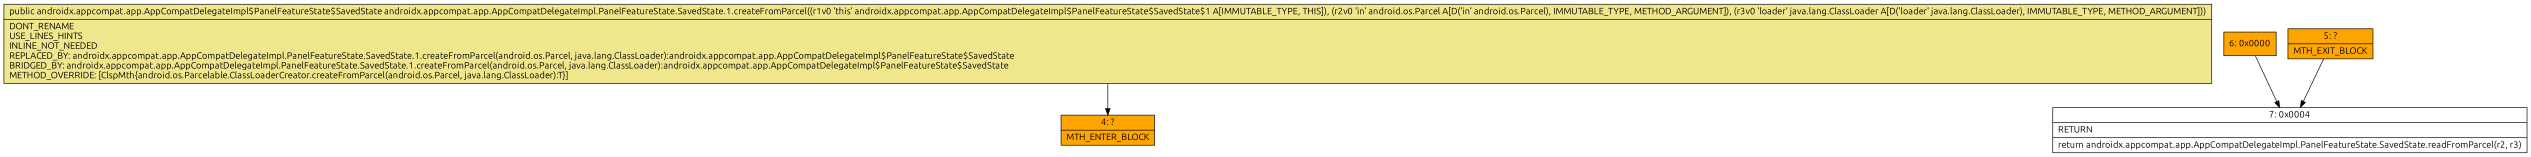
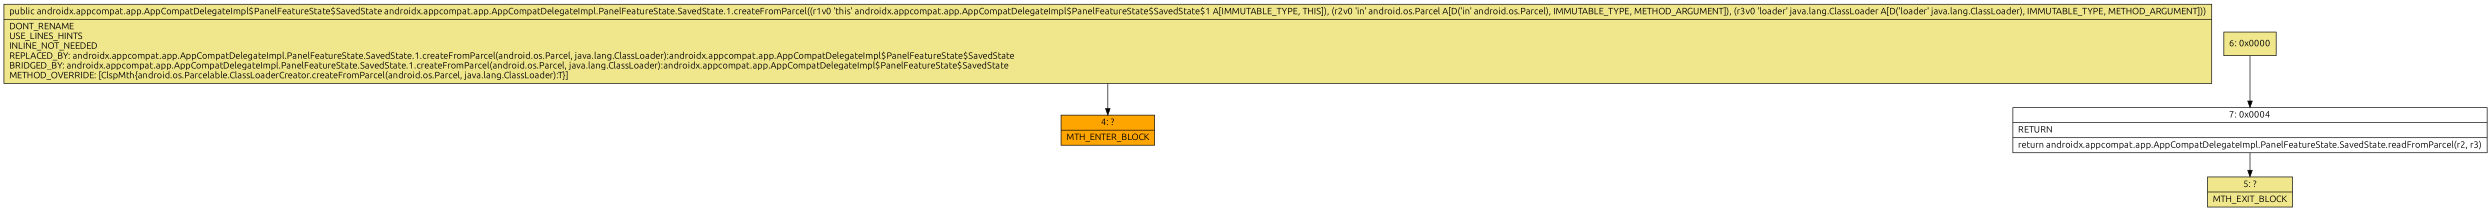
  digraph {
    fontname=Ubuntu
    node [fillcolor=orange fontname=Ubuntu shape=record style=filled]
    edge [fontname=Ubuntu]
    n1 [label="{4\:\ ?|MTH_ENTER_BLOCK\l}"]
-   n2 [label="{6\:\ 0x0000}"]
+   n2 [fillcolor=khaki label="{6\:\ 0x0000}"]
    n3 [fillcolor=white label="{7\:\ 0x0004|RETURN\l|return androidx.appcompat.app.AppCompatDelegateImpl.PanelFeatureState.SavedState.readFromParcel(r2, r3)\l}"]
-   n4 [label="{5\:\ ?|MTH_EXIT_BLOCK\l}"]
+   n4 [fillcolor=khaki label="{5\:\ ?|MTH_EXIT_BLOCK\l}"]
    n5 [fillcolor=khaki label="{public androidx.appcompat.app.AppCompatDelegateImpl$PanelFeatureState$SavedState androidx.appcompat.app.AppCompatDelegateImpl.PanelFeatureState.SavedState.1.createFromParcel((r1v0 'this' androidx.appcompat.app.AppCompatDelegateImpl$PanelFeatureState$SavedState$1 A[IMMUTABLE_TYPE, THIS]), (r2v0 'in' android.os.Parcel A[D('in' android.os.Parcel), IMMUTABLE_TYPE, METHOD_ARGUMENT]), (r3v0 'loader' java.lang.ClassLoader A[D('loader' java.lang.ClassLoader), IMMUTABLE_TYPE, METHOD_ARGUMENT]))  | DONT_RENAME\lUSE_LINES_HINTS\lINLINE_NOT_NEEDED\lREPLACED_BY: androidx.appcompat.app.AppCompatDelegateImpl.PanelFeatureState.SavedState.1.createFromParcel(android.os.Parcel, java.lang.ClassLoader):androidx.appcompat.app.AppCompatDelegateImpl$PanelFeatureState$SavedState\lBRIDGED_BY: androidx.appcompat.app.AppCompatDelegateImpl.PanelFeatureState.SavedState.1.createFromParcel(android.os.Parcel, java.lang.ClassLoader):androidx.appcompat.app.AppCompatDelegateImpl$PanelFeatureState$SavedState\lMETHOD_OVERRIDE: [ClspMth\{android.os.Parcelable.ClassLoaderCreator.createFromParcel(android.os.Parcel, java.lang.ClassLoader):T\}]\l}"]
    n2 -> n3
-   n4 -> n3
+   n3 -> n4
    n5 -> n1
  }
